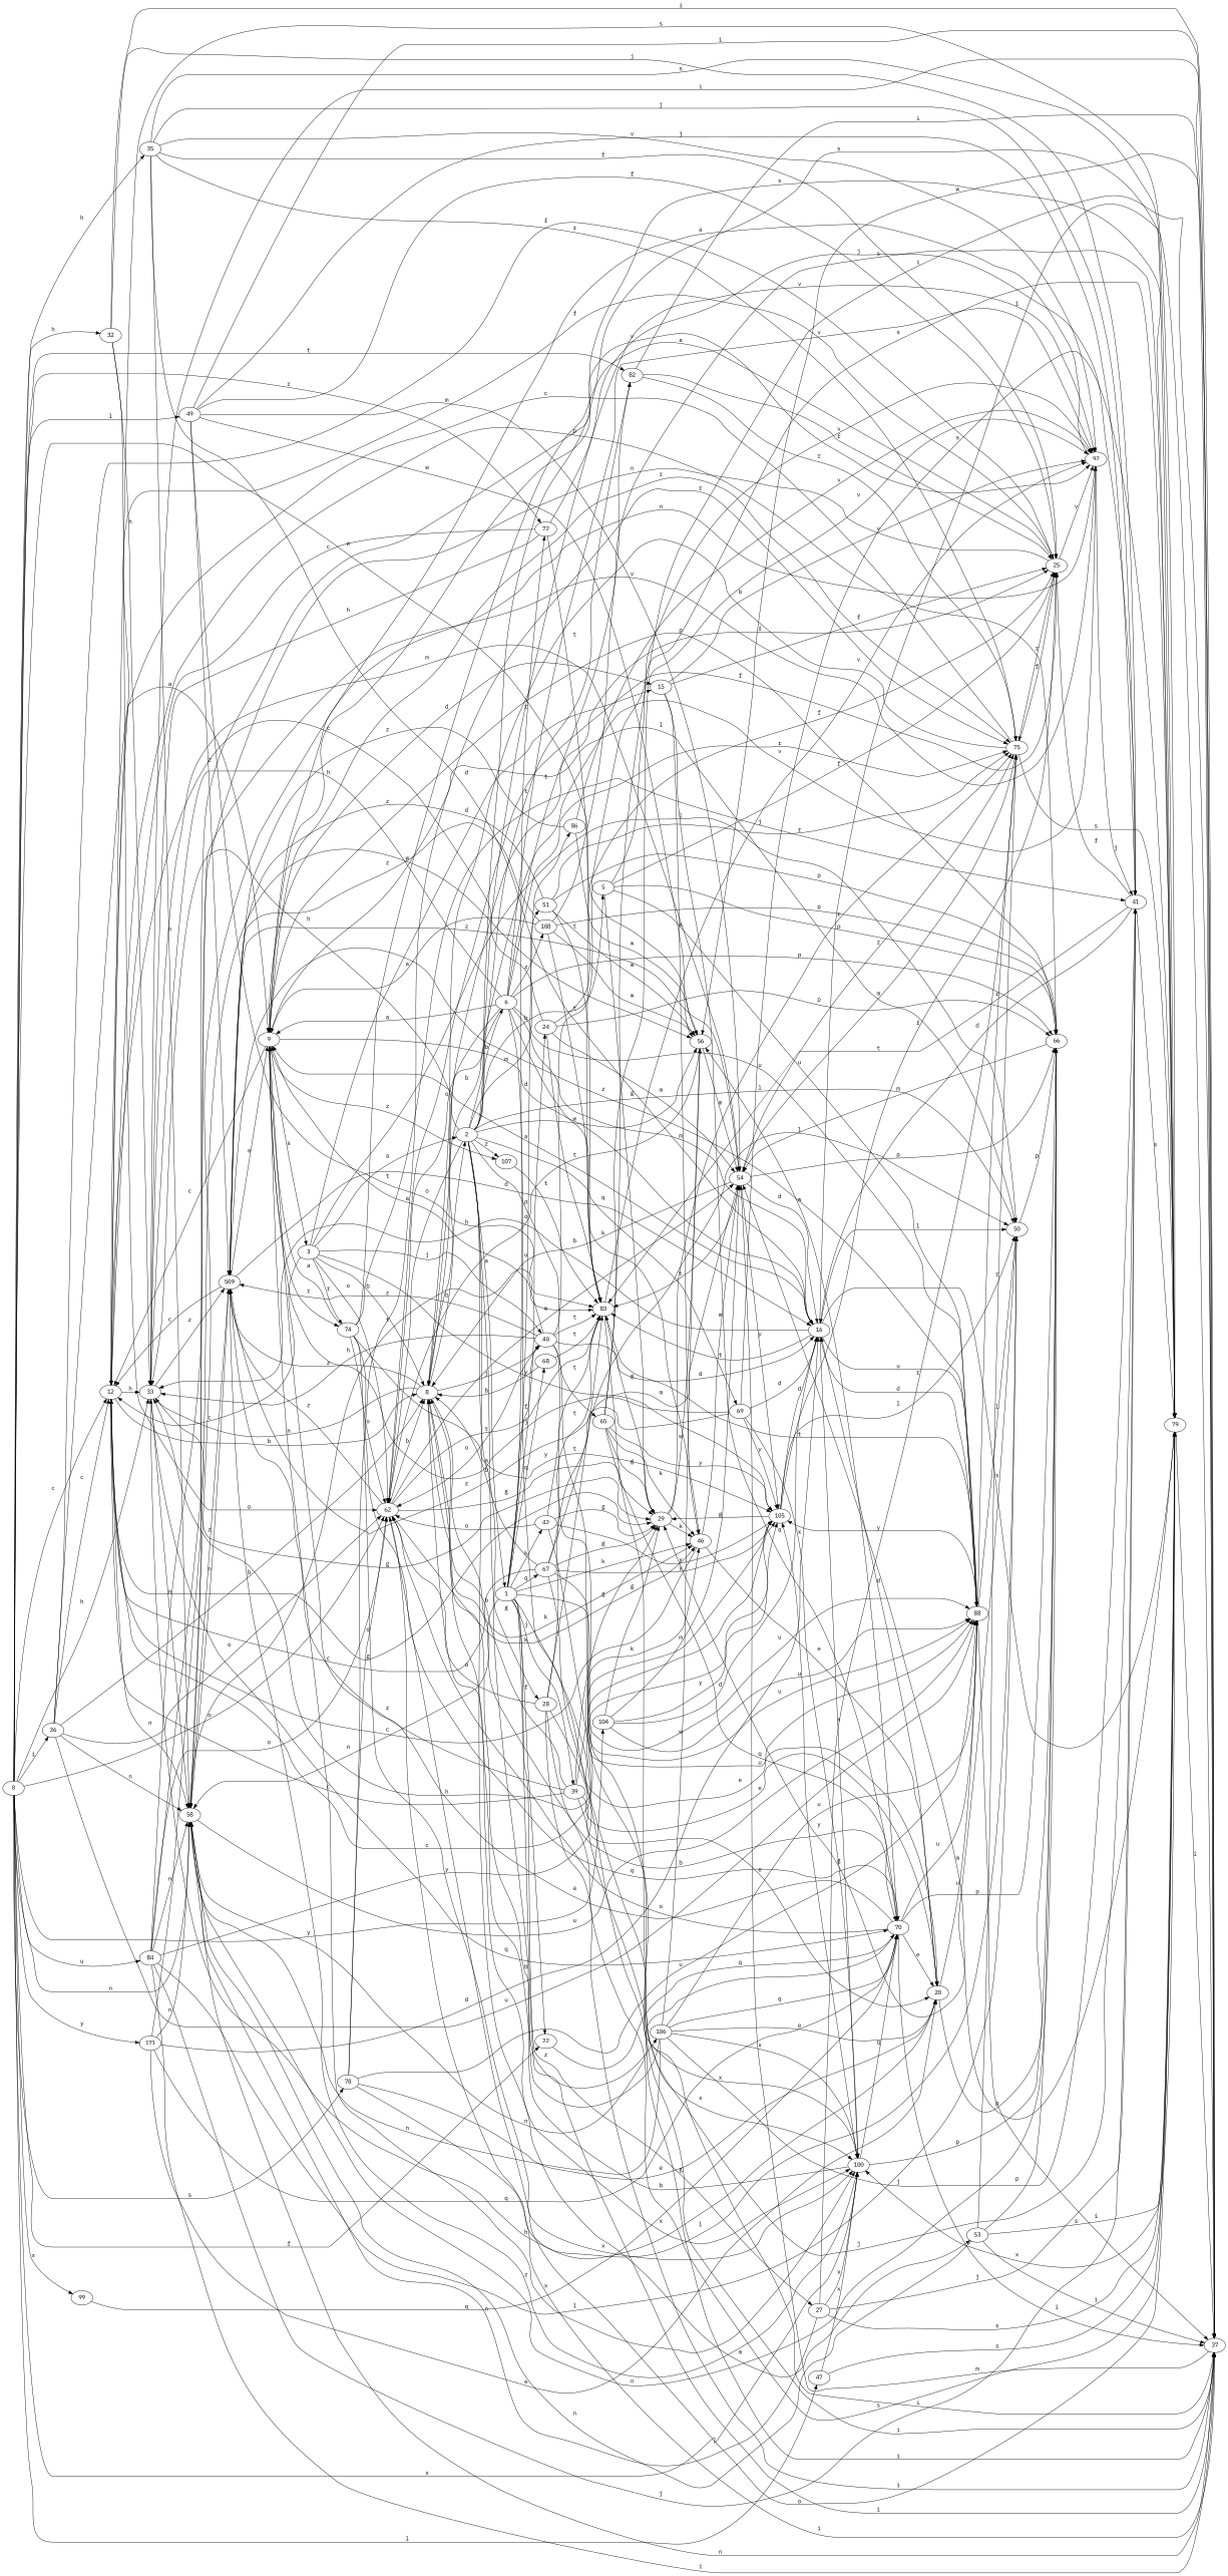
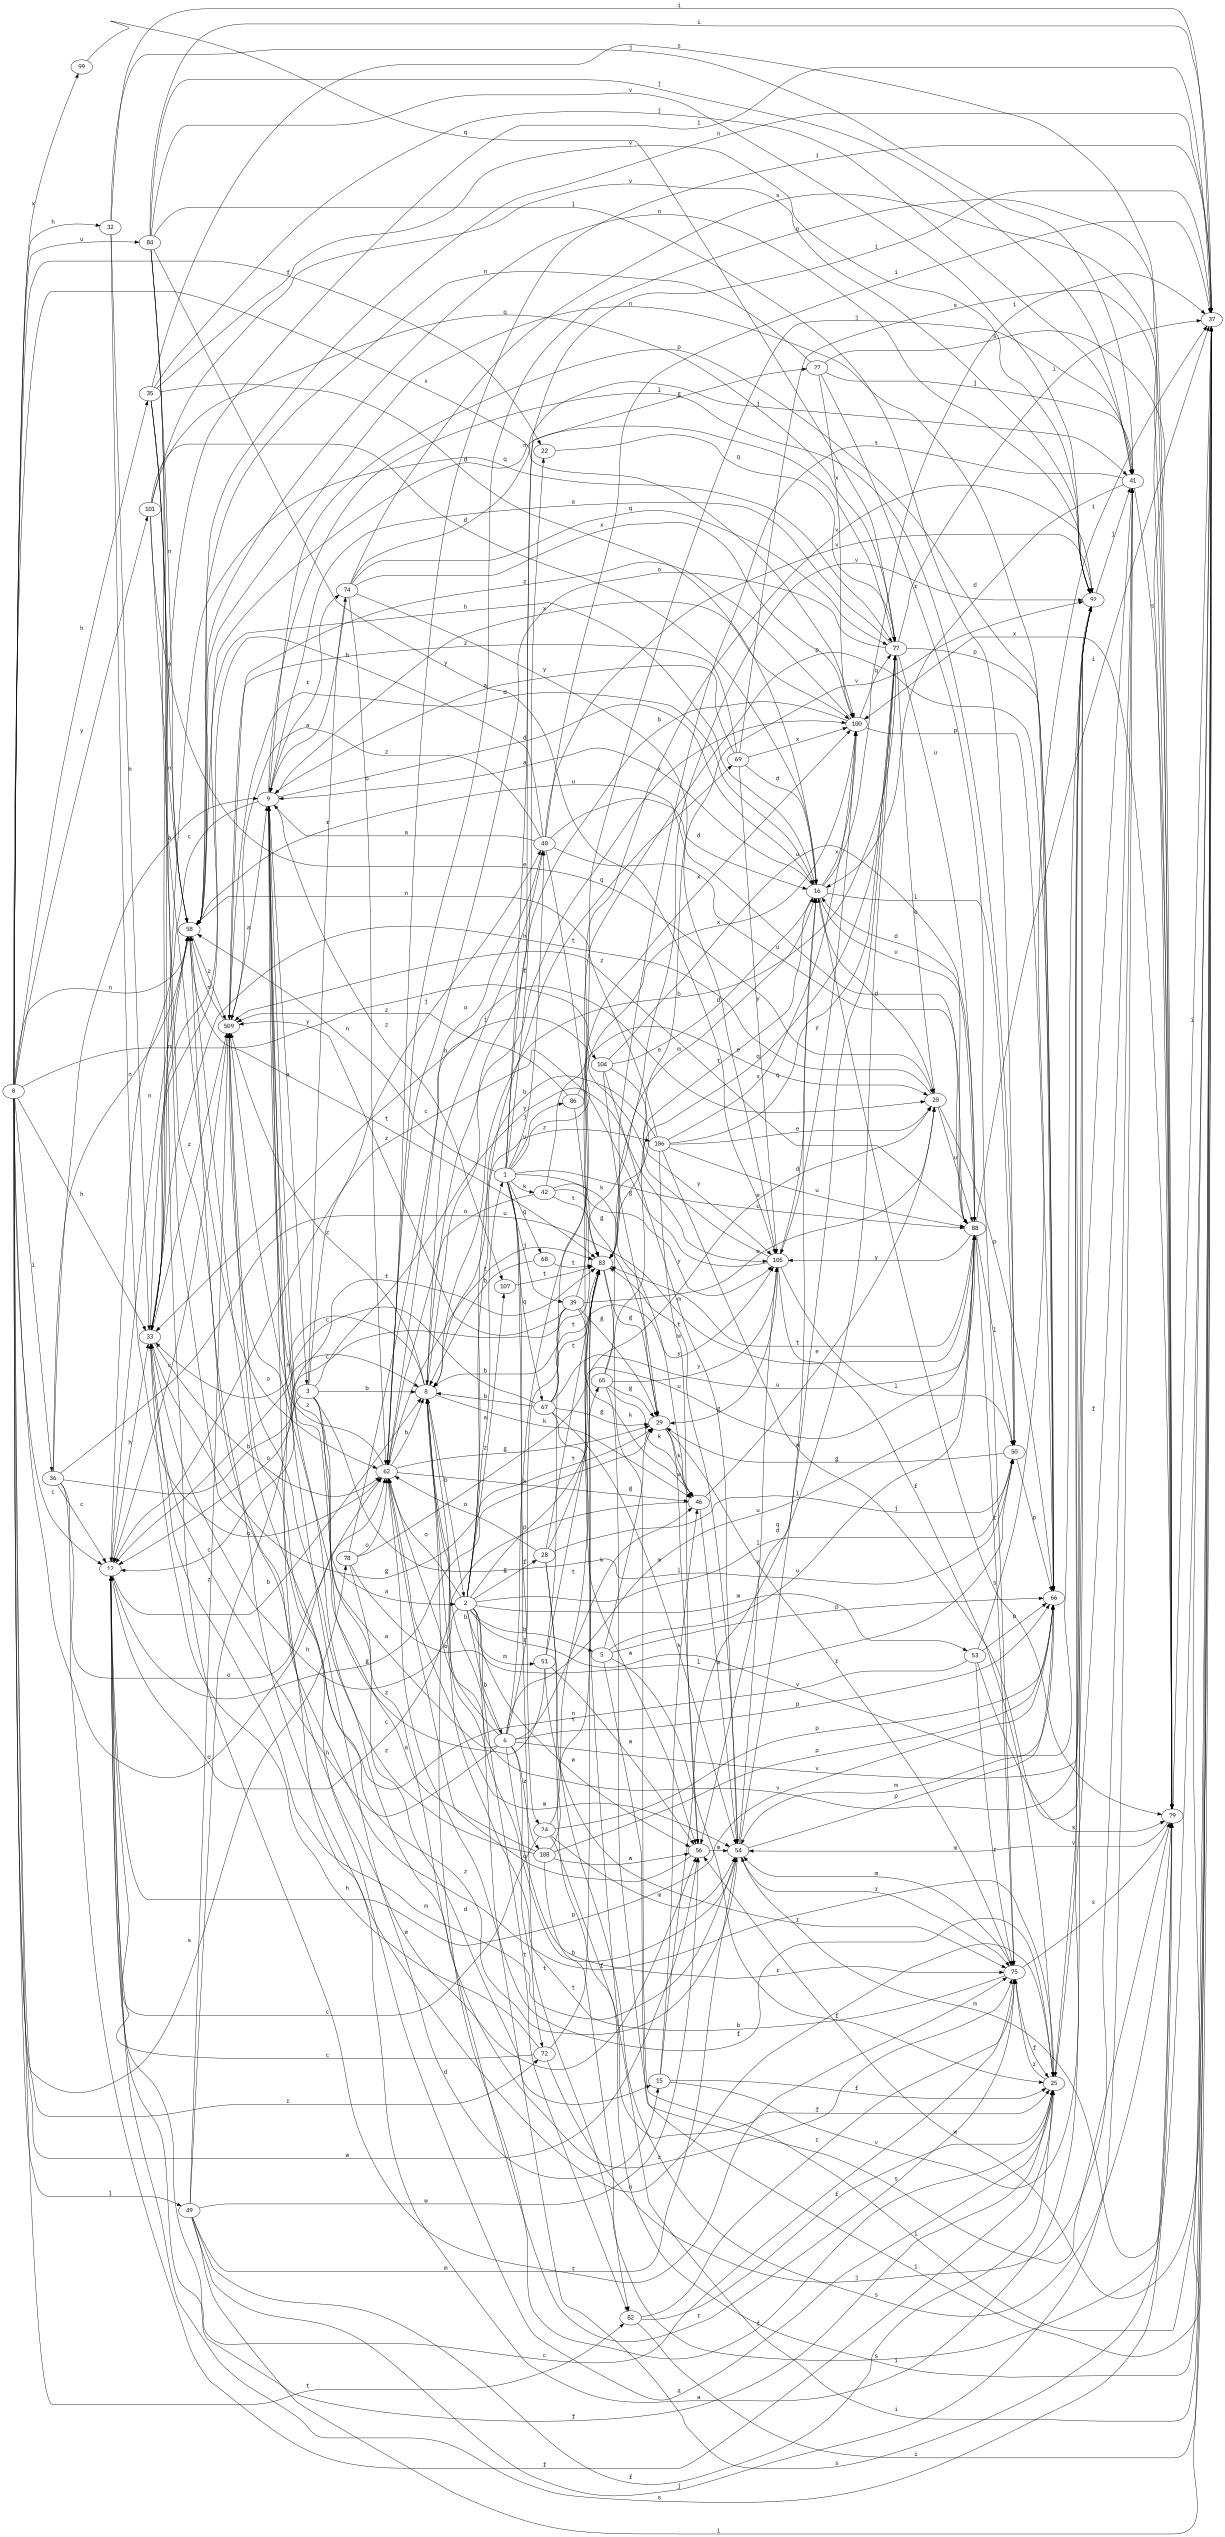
  strict digraph {
    fontname="IBM Plex Mono"
    rankdir=LR
    node [fontname="IBM Plex Mono"]
    edge [fontname="IBM Plex Mono"]
    0
    12
    22
    n4 [label=35]
    32
    33
    36
-   47
    49
    58
    62
    72
    78
    82
    84
    n16 [label=56]
    99
    100
-   101 [label=171]
+   101
    104
    8
    79
    66
    25
    29
-   70
+   70 [label=77]
    92
    16
    75
    41
    37
    n32 [label=509]
    54
    n34 [label=88]
    n35 [label=9]
    83
    46
    20
    50
    105
    1
    24
    27
    39
    40
    42
    67
    68
    86
    2
    5
    6
    28
    51
    53
    65
    69
    106
    107
    108
    3
    15
    74
    0 -> 12 [label=c]
    0 -> 22 [label=f]
    0 -> n4 [label=h]
    0 -> 32 [label=h]
    0 -> 33 [label=h]
    0 -> 36 [label=i]
-   0 -> 47 [label=l]
    0 -> 49 [label=l]
    0 -> 58 [label=n]
    0 -> 62 [label=o]
    0 -> 72 [label=r]
    0 -> 78 [label=s]
    0 -> 82 [label=t]
    0 -> 84 [label=u]
    0 -> n16 [label=w]
    0 -> 99 [label=x]
    0 -> 100 [label=x]
    0 -> 101 [label=y]
    0 -> 104 [label=y]
    12 -> 33 [label=h]
    12 -> 58 [label=n]
    12 -> 8 [label=b]
    12 -> 79 [label=s]
    12 -> 66 [label=p]
    12 -> 25 [label=f]
    12 -> 29 [label=g]
    22 -> 70 [label=q]
    n4 -> 58 [label=n]
    n4 -> 79 [label=s]
    n4 -> 25 [label=f]
    n4 -> 92 [label=v]
    n4 -> 16 [label=d]
    n4 -> 75 [label=r]
    n4 -> 41 [label=j]
    32 -> 33 [label=h]
    32 -> 62 [label=o]
    32 -> 41 [label=j]
    32 -> 37 [label=i]
    33 -> 58 [label=n]
    33 -> 29 [label=g]
    33 -> 70 [label=q]
    33 -> 37 [label=i]
    33 -> n32 [label=z]
    33 -> 54 [label=m]
    36 -> 12 [label=c]
    36 -> 58 [label=n]
    36 -> 62 [label=o]
    36 -> 8 [label=b]
    36 -> 25 [label=f]
    36 -> n34 [label=u]
    36 -> n35 [label=a]
-   47 -> 100 [label=x]
-   47 -> 79 [label=s]
    49 -> n16 [label=w]
    49 -> 25 [label=f]
    49 -> 41 [label=j]
    49 -> 37 [label=i]
    49 -> n32 [label=z]
    49 -> 54 [label=m]
    49 -> 83 [label=t]
    58 -> n32 [label=z]
    58 -> n34 [label=u]
    58 -> 83 [label=t]
    62 -> 8 [label=b]
    62 -> 25 [label=f]
    62 -> 29 [label=g]
    62 -> 37 [label=i]
    62 -> n32 [label=z]
    62 -> 54 [label=m]
    62 -> 83 [label=t]
    62 -> 46 [label=k]
    72 -> 12 [label=c]
    72 -> 33 [label=h]
    72 -> 41 [label=j]
    72 -> 83 [label=t]
    78 -> 62 [label=o]
    78 -> 75 [label=r]
    78 -> n34 [label=u]
    78 -> 20 [label=e]
    78 -> 50 [label=l]
    82 -> 25 [label=f]
    82 -> 75 [label=r]
    82 -> 37 [label=i]
    84 -> 58 [label=n]
    84 -> 62 [label=o]
    84 -> n16 [label=w]
    84 -> 92 [label=v]
    84 -> 41 [label=j]
    84 -> 37 [label=i]
    84 -> 50 [label=l]
    84 -> 105 [label=y]
    n16 -> 62 [label=o]
    n16 -> 54 [label=m]
    99 -> 70 [label=q]
    100 -> 8 [label=b]
    100 -> 66 [label=p]
    100 -> 70 [label=q]
    100 -> n32 [label=z]
    100 -> 105 [label=y]
    101 -> 58 [label=n]
    101 -> 70 [label=q]
    101 -> 92 [label=v]
    101 -> 16 [label=d]
    101 -> 20 [label=e]
    104 -> 29 [label=g]
    104 -> 16 [label=d]
    104 -> 54 [label=m]
    104 -> n34 [label=u]
    104 -> 105 [label=y]
    8 -> 33 [label=h]
    8 -> 100 [label=x]
    8 -> 25 [label=f]
    8 -> 92 [label=v]
    8 -> n32 [label=z]
    8 -> 46 [label=k]
    8 -> 40 [label=j]
    8 -> 2 [label=b]
    79 -> 62 [label=o]
    79 -> 100 [label=x]
    79 -> 37 [label=i]
    79 -> 54 [label=m]
    66 -> 58 [label=n]
    66 -> 54 [label=m]
    25 -> 58 [label=n]
    25 -> 92 [label=v]
    25 -> 75 [label=r]
    25 -> n35 [label=a]
    29 -> n16 [label=w]
    29 -> 75 [label=r]
    29 -> 46 [label=k]
    70 -> 58 [label=n]
    70 -> 62 [label=o]
    70 -> n16 [label=w]
    70 -> 8 [label=b]
    70 -> 66 [label=p]
    70 -> 37 [label=i]
    70 -> n34 [label=u]
    70 -> n35 [label=a]
    70 -> 20 [label=e]
    92 -> 58 [label=n]
    92 -> 41 [label=j]
    92 -> n35 [label=a]
    16 -> 33 [label=h]
    16 -> 100 [label=x]
    16 -> 79 [label=s]
    16 -> 37 [label=i]
    16 -> n34 [label=u]
    16 -> n35 [label=a]
    16 -> 83 [label=t]
    16 -> 50 [label=l]
    75 -> 12 [label=c]
    75 -> 8 [label=b]
    75 -> 79 [label=s]
    75 -> 25 [label=f]
    75 -> 54 [label=m]
    41 -> 79 [label=s]
    41 -> 25 [label=f]
    41 -> 16 [label=d]
    41 -> 83 [label=t]
    37 -> 58 [label=n]
    37 -> n16 [label=w]
    37 -> 54 [label=m]
    n32 -> 12 [label=c]
    n32 -> 58 [label=n]
    n32 -> 16 [label=d]
    n32 -> n35 [label=a]
    54 -> 8 [label=b]
    54 -> 66 [label=p]
    54 -> 16 [label=d]
    54 -> 75 [label=r]
    54 -> n32 [label=z]
    54 -> 83 [label=t]
    54 -> 105 [label=y]
    n34 -> 16 [label=d]
    n34 -> 75 [label=r]
    n34 -> 37 [label=i]
    n34 -> n32 [label=z]
    n34 -> 83 [label=t]
    n34 -> 50 [label=l]
    n34 -> 105 [label=y]
    n35 -> 12 [label=c]
    n35 -> 100 [label=x]
    n35 -> 66 [label=p]
    n35 -> 16 [label=d]
    n35 -> 75 [label=r]
    n35 -> 50 [label=l]
    n35 -> 107 [label=z]
    n35 -> 3 [label=a]
    n35 -> 15 [label=d]
    n35 -> 74 [label=r]
    83 -> 29 [label=g]
    83 -> 92 [label=v]
    83 -> 37 [label=i]
    46 -> 12 [label=c]
    46 -> 54 [label=m]
    46 -> 20 [label=e]
    20 -> 33 [label=h]
    20 -> 66 [label=p]
    20 -> 16 [label=d]
    20 -> n34 [label=u]
    50 -> 66 [label=p]
    50 -> 29 [label=g]
    105 -> 12 [label=c]
    105 -> 33 [label=h]
    105 -> 25 [label=f]
    105 -> 29 [label=g]
    105 -> 16 [label=d]
    105 -> 50 [label=l]
    1 -> 22 [label=f]
    1 -> 58 [label=n]
    1 -> 72 [label=r]
    1 -> 37 [label=i]
    1 -> n34 [label=u]
    1 -> 46 [label=k]
    1 -> 20 [label=e]
    1 -> 24 [label=f]
    1 -> 27 [label=g]
    1 -> 39 [label=j]
    1 -> 40 [label=j]
    1 -> 42 [label=k]
    1 -> 67 [label=q]
    1 -> 68 [label=q]
    1 -> 86 [label=u]
    24 -> 12 [label=c]
    24 -> 66 [label=p]
    24 -> 25 [label=f]
    24 -> 54 [label=m]
    24 -> 83 [label=t]
    27 -> 58 [label=n]
    27 -> 100 [label=x]
    27 -> 79 [label=s]
    27 -> 75 [label=r]
    27 -> 41 [label=j]
    39 -> 12 [label=c]
    39 -> 100 [label=x]
    39 -> 8 [label=b]
    39 -> 29 [label=g]
    39 -> n32 [label=z]
    39 -> 46 [label=k]
    39 -> 20 [label=e]
    40 -> 33 [label=h]
    40 -> 62 [label=o]
    40 -> 92 [label=v]
    40 -> 16 [label=d]
    40 -> 37 [label=i]
    40 -> n32 [label=z]
    40 -> n34 [label=u]
    40 -> n35 [label=a]
    40 -> 83 [label=t]
    42 -> 62 [label=o]
    42 -> 29 [label=g]
    42 -> 41 [label=j]
    42 -> 83 [label=t]
    42 -> 105 [label=y]
    67 -> 12 [label=c]
    67 -> 8 [label=b]
    67 -> 29 [label=g]
    67 -> 37 [label=i]
    67 -> 54 [label=m]
    67 -> n34 [label=u]
    67 -> 83 [label=t]
    67 -> 105 [label=y]
    68 -> 8 [label=b]
    68 -> 83 [label=t]
    86 -> n16 [label=w]
    86 -> 92 [label=v]
    86 -> n32 [label=z]
    2 -> 33 [label=h]
    2 -> 62 [label=o]
    2 -> 82 [label=t]
    2 -> n16 [label=w]
    2 -> 79 [label=s]
    2 -> 92 [label=v]
    2 -> 50 [label=l]
    2 -> 1 [label=a]
    2 -> 5 [label=b]
    2 -> 6 [label=b]
    2 -> 28 [label=g]
    2 -> 51 [label=m]
    2 -> 53 [label=m]
    2 -> 65 [label=p]
    2 -> 69 [label=q]
    2 -> 106 [label=z]
    2 -> 107 [label=z]
    5 -> 79 [label=s]
    5 -> 66 [label=p]
    5 -> 25 [label=f]
    5 -> 29 [label=g]
    5 -> n34 [label=u]
    6 -> 33 [label=h]
    6 -> 62 [label=o]
    6 -> 82 [label=t]
    6 -> 100 [label=x]
    6 -> 8 [label=b]
    6 -> 66 [label=p]
    6 -> 92 [label=v]
    6 -> 16 [label=m]
    6 -> 75 [label=r]
    6 -> n34 [label=u]
    6 -> n35 [label=a]
    6 -> 46 [label=k]
    6 -> 108 [label=z]
    28 -> 62 [label=o]
    28 -> 79 [label=s]
    28 -> 37 [label=i]
    28 -> 83 [label=t]
    28 -> 20 [label=e]
    28 -> 50 [label=l]
    51 -> n16 [label=w]
    51 -> 66 [label=p]
    51 -> 75 [label=r]
    51 -> n32 [label=z]
    51 -> 83 [label=t]
    53 -> 58 [label=n]
    53 -> 79 [label=s]
    53 -> 66 [label=p]
    53 -> 75 [label=r]
    53 -> 37 [label=i]
    65 -> 29 [label=g]
    65 -> 70 [label=q]
    65 -> 92 [label=v]
    65 -> 37 [label=i]
    65 -> 46 [label=k]
    65 -> 105 [label=y]
    69 -> 100 [label=x]
    69 -> 79 [label=s]
    69 -> 16 [label=d]
    69 -> n32 [label=z]
    69 -> n35 [label=a]
    69 -> 105 [label=y]
    106 -> 58 [label=n]
    106 -> n16 [label=w]
    106 -> 100 [label=x]
    106 -> 8 [label=b]
    106 -> 70 [label=q]
    106 -> 41 [label=j]
    106 -> n34 [label=u]
    106 -> 20 [label=e]
    107 -> 83 [label=t]
    108 -> n16 [label=w]
    108 -> 79 [label=s]
    108 -> 66 [label=p]
    108 -> n32 [label=z]
    108 -> n35 [label=a]
    108 -> 83 [label=t]
    3 -> 12 [label=c]
-   3 -> 62 [label=o]
+   33 -> 62 [label=o]
    3 -> 8 [label=b]
    3 -> 50 [label=l]
    3 -> 105 [label=y]
    3 -> 40 [label=j]
    3 -> 2 [label=a]
    3 -> 15 [label=d]
    3 -> 74 [label=r]
    15 -> 25 [label=f]
    15 -> 70 [label=q]
    15 -> 92 [label=v]
    15 -> 46 [label=k]
    74 -> 62 [label=o]
    74 -> 100 [label=x]
    74 -> 79 [label=s]
    74 -> 70 [label=q]
    74 -> 41 [label=j]
    74 -> n35 [label=a]
    74 -> 105 [label=y]
  }
